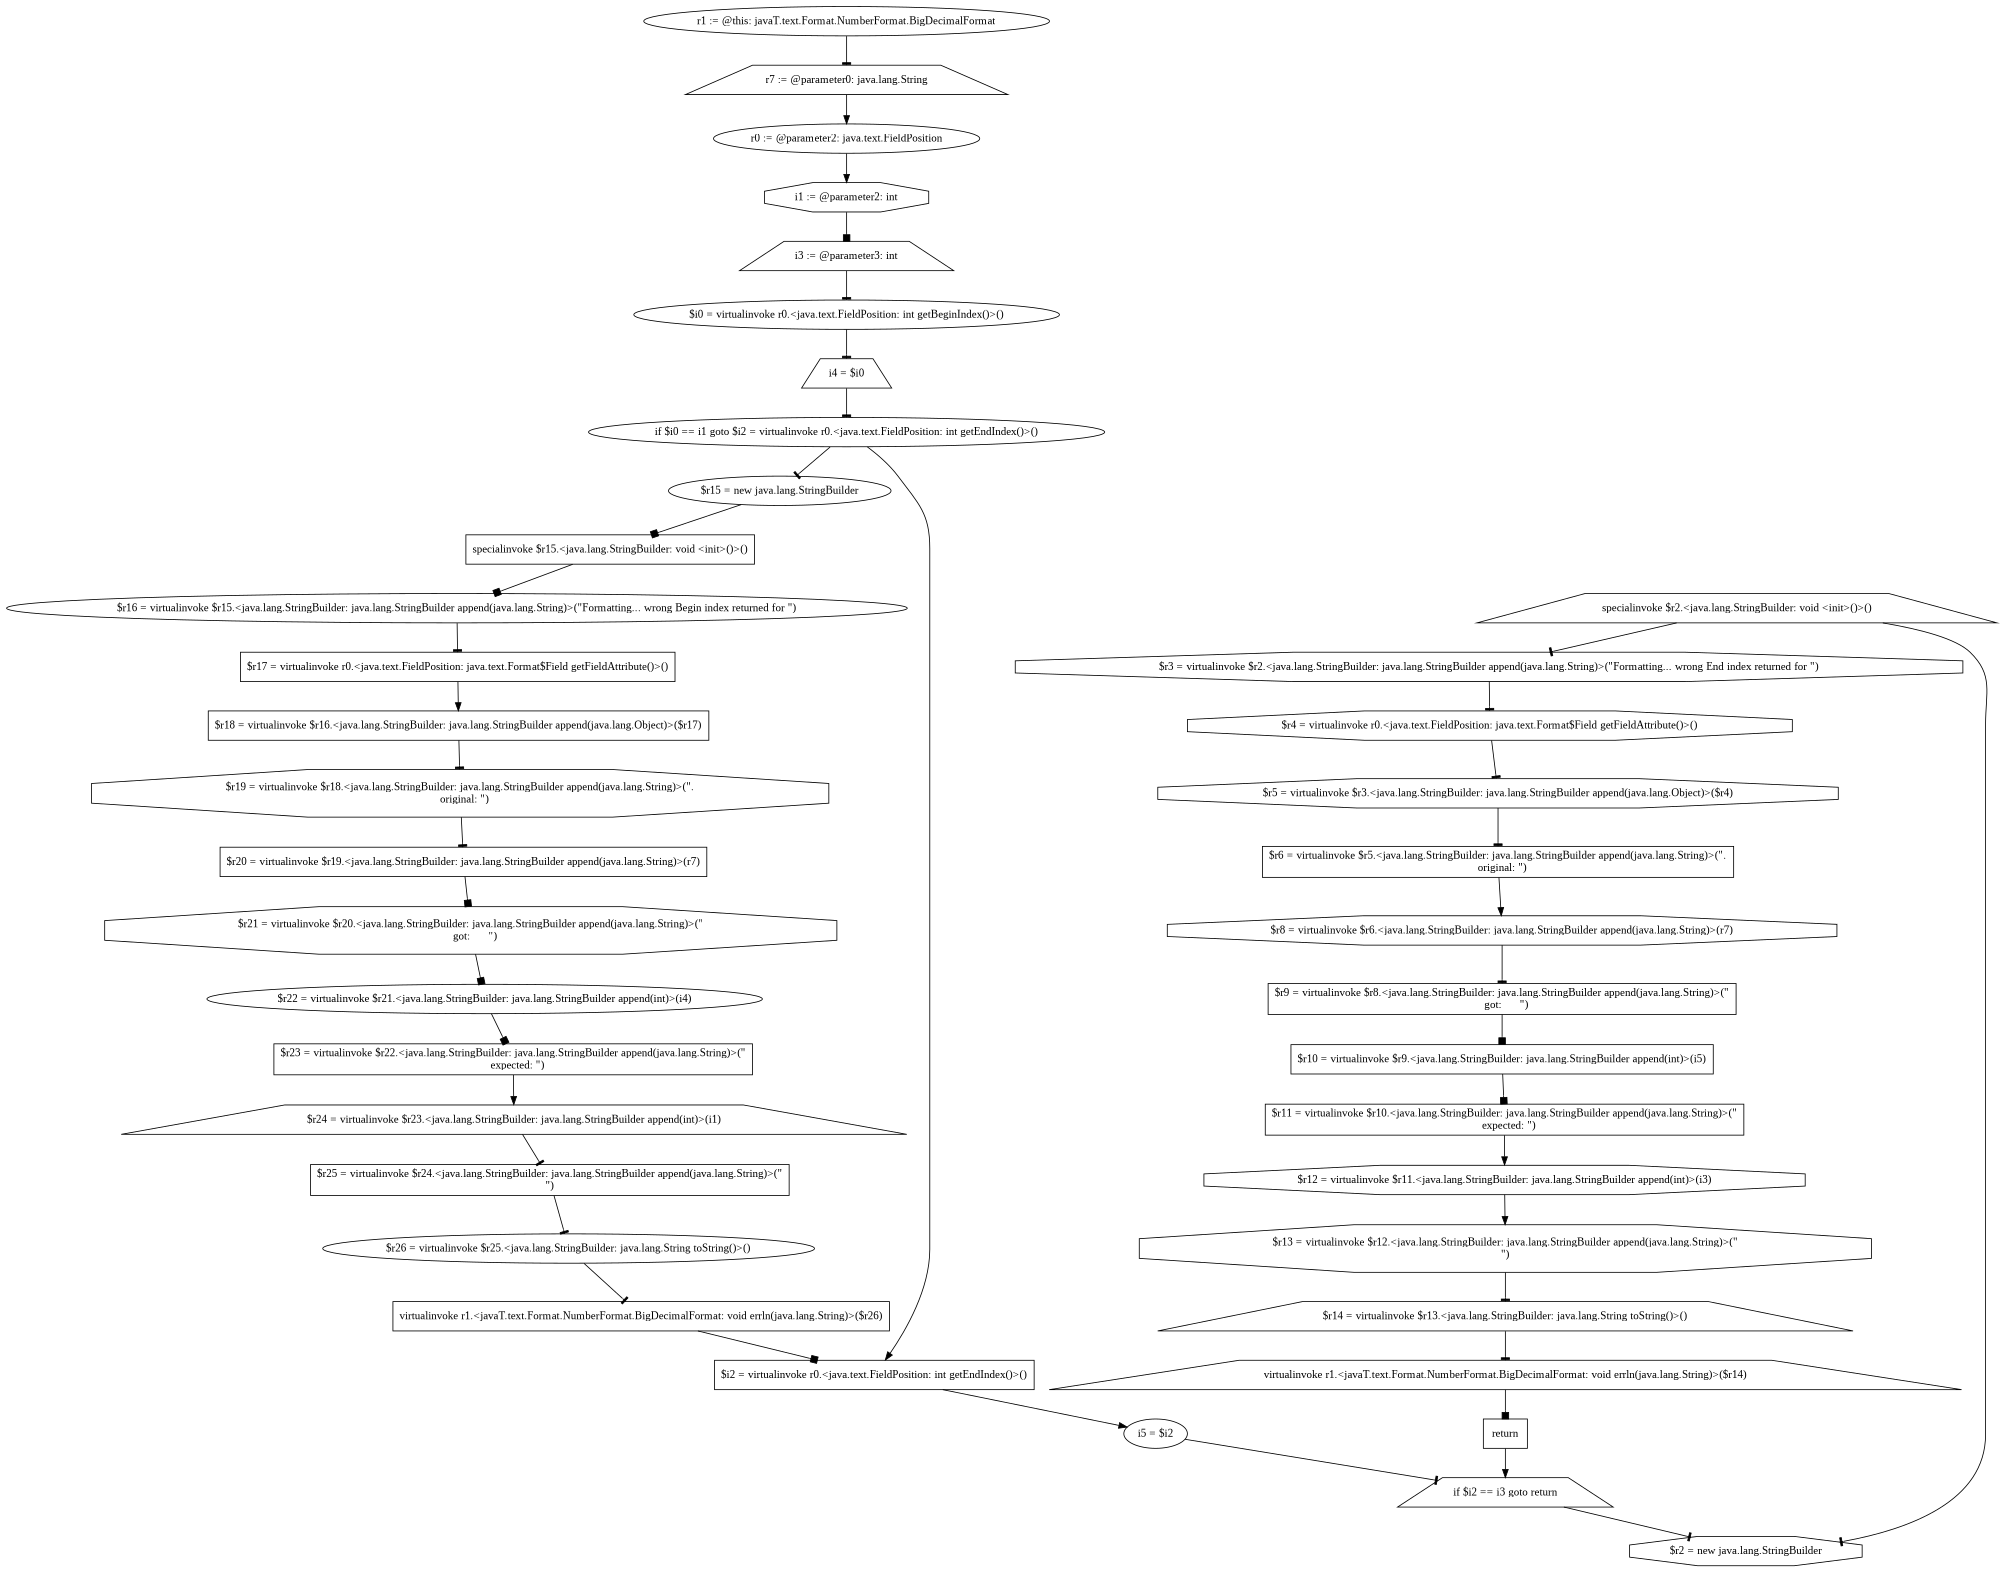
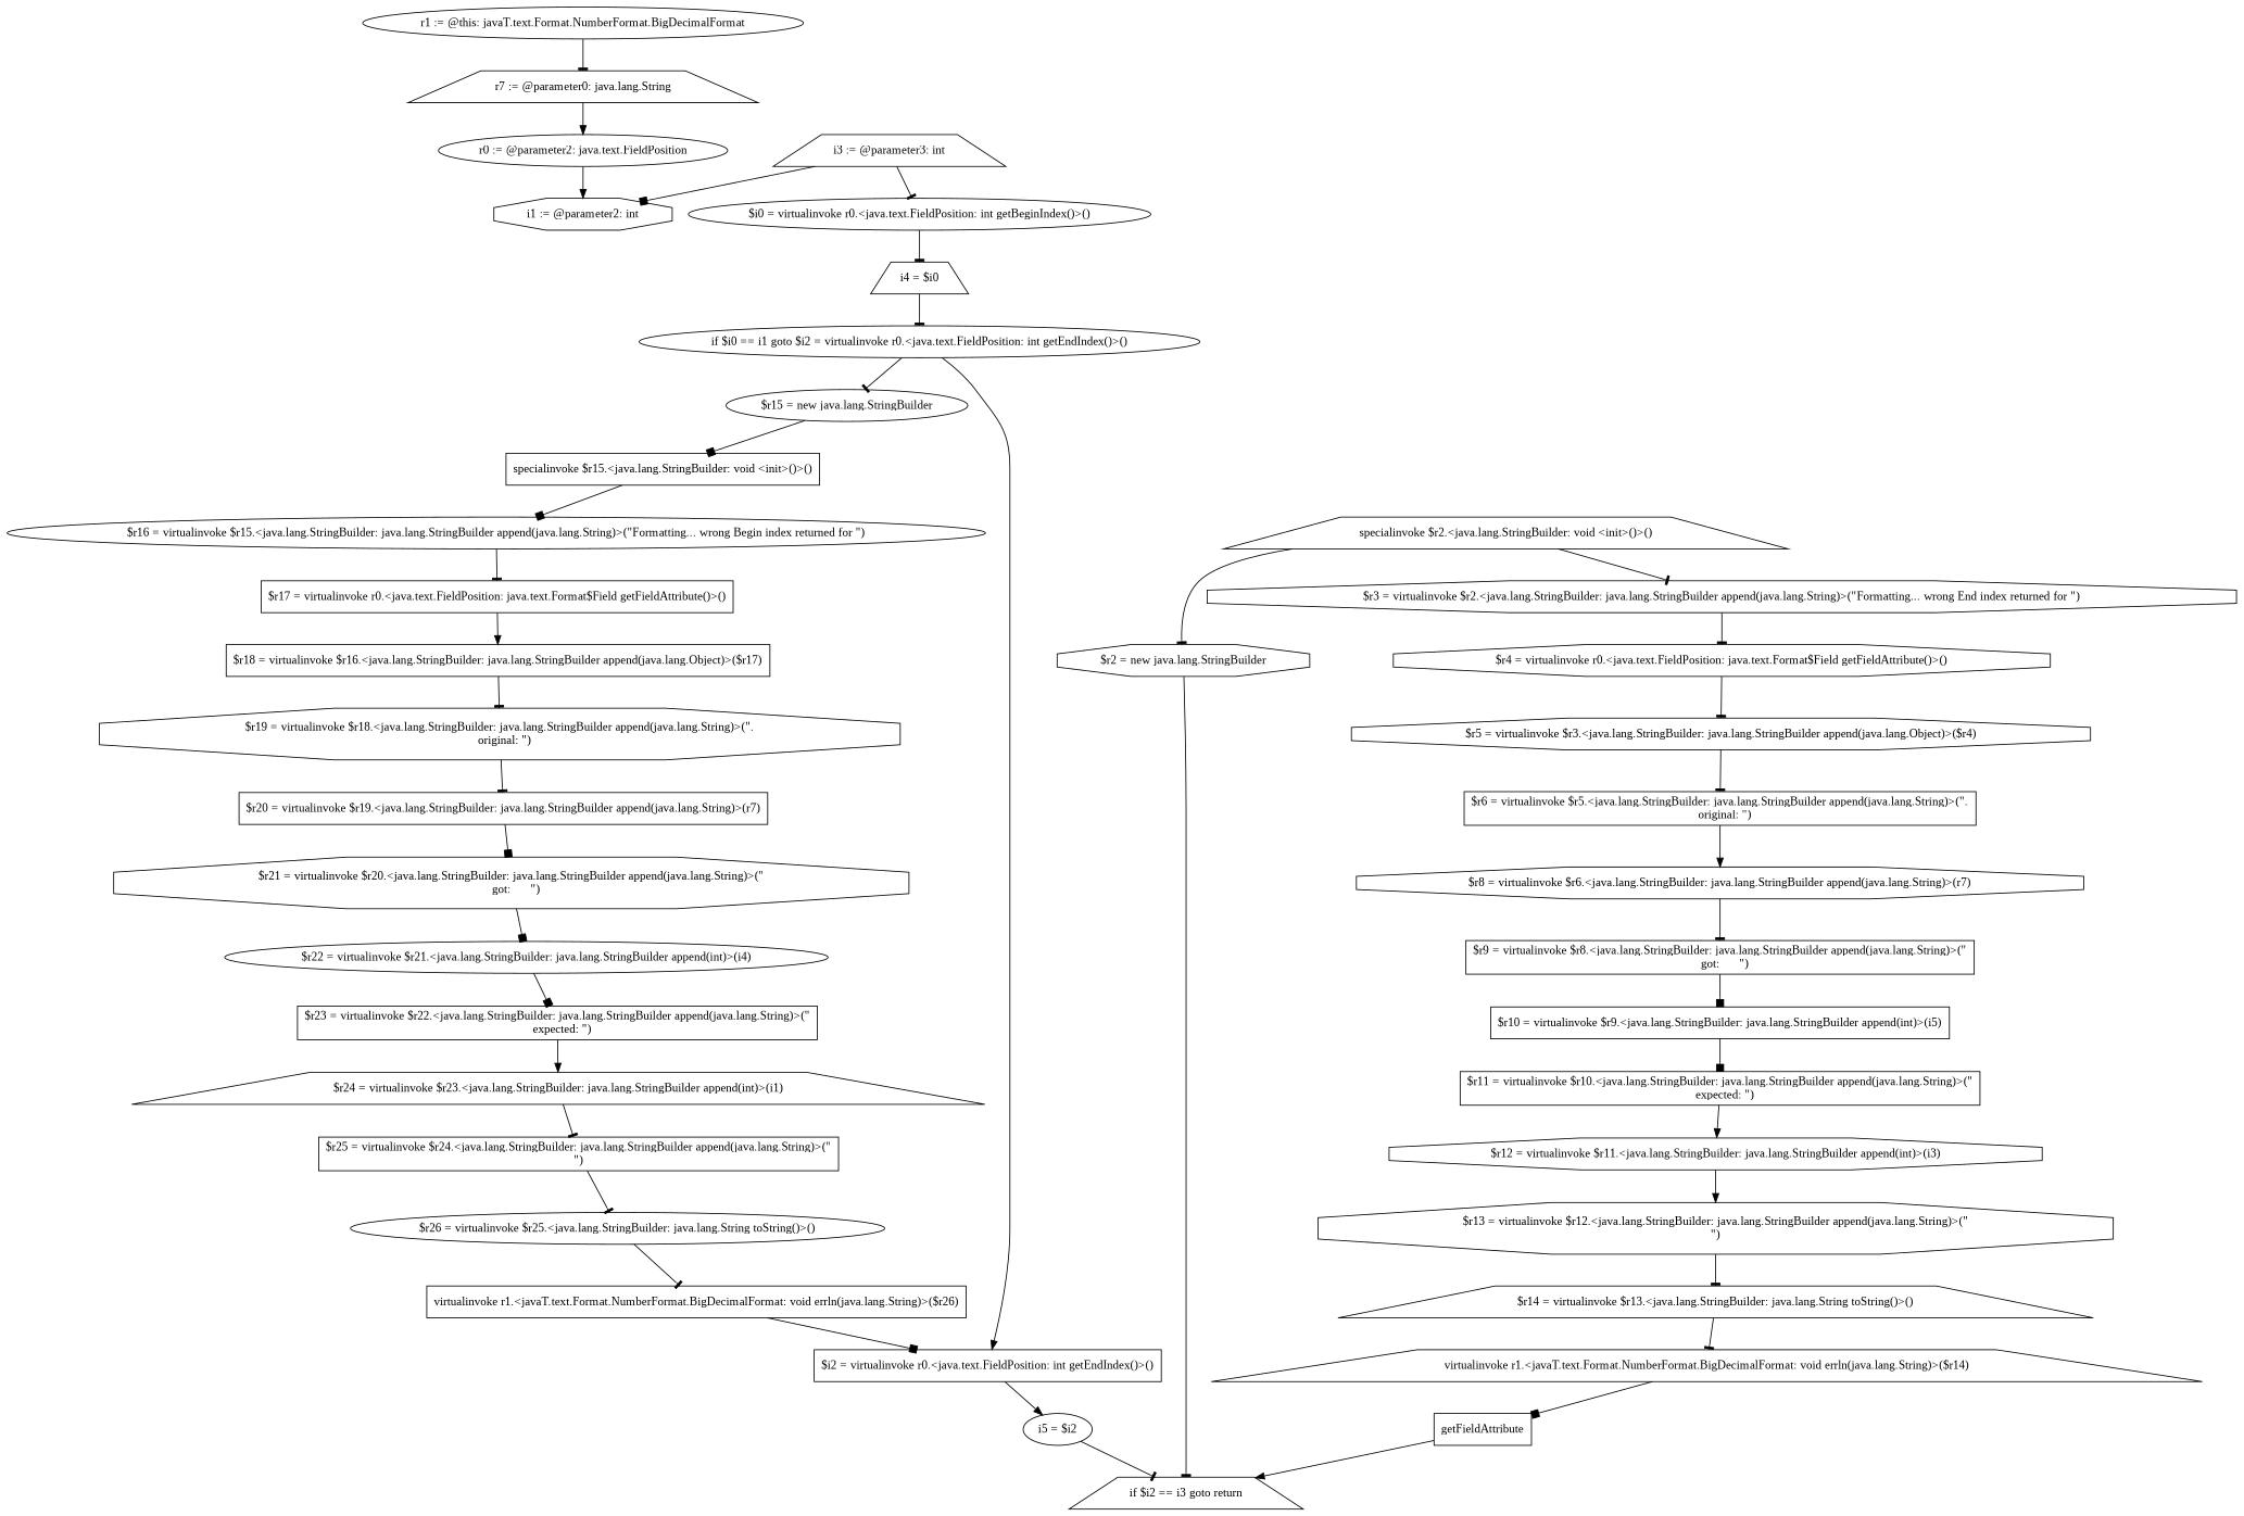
  digraph {
    fontname="Liberation Serif"
    node [fontname="Liberation Serif" shape=box]
    edge [arrowhead=tee fontname="Liberation Serif"]
    "r1 := @this: javaT.text.Format.NumberFormat.BigDecimalFormat" [shape=ellipse]
    "r7 := @parameter0: java.lang.String" [shape=trapezium]
    n3 [label="r0 := @parameter2: java.text.FieldPosition" shape=ellipse]
    "i1 := @parameter2: int" [shape=octagon]
    "i3 := @parameter3: int" [shape=trapezium]
    "$i0 = virtualinvoke r0.<java.text.FieldPosition: int getBeginIndex()>()" [shape=ellipse]
    "i4 = $i0" [shape=trapezium]
    "if $i0 == i1 goto $i2 = virtualinvoke r0.<java.text.FieldPosition: int getEndIndex()>()" [shape=ellipse]
    "$r15 = new java.lang.StringBuilder" [shape=ellipse]
    "$i2 = virtualinvoke r0.<java.text.FieldPosition: int getEndIndex()>()"
    "specialinvoke $r15.<java.lang.StringBuilder: void <init>()>()"
    "i5 = $i2" [shape=ellipse]
    "$r16 = virtualinvoke $r15.<java.lang.StringBuilder: java.lang.StringBuilder append(java.lang.String)>(\"Formatting... wrong Begin index returned for \")" [shape=ellipse]
    "$r17 = virtualinvoke r0.<java.text.FieldPosition: java.text.Format$Field getFieldAttribute()>()"
    "$r18 = virtualinvoke $r16.<java.lang.StringBuilder: java.lang.StringBuilder append(java.lang.Object)>($r17)"
    "$r19 = virtualinvoke $r18.<java.lang.StringBuilder: java.lang.StringBuilder append(java.lang.String)>(\".\n   original: \")" [shape=octagon]
    "$r20 = virtualinvoke $r19.<java.lang.StringBuilder: java.lang.StringBuilder append(java.lang.String)>(r7)"
    "$r21 = virtualinvoke $r20.<java.lang.StringBuilder: java.lang.StringBuilder append(java.lang.String)>(\"\n   got:      \")" [shape=octagon]
    "$r22 = virtualinvoke $r21.<java.lang.StringBuilder: java.lang.StringBuilder append(int)>(i4)" [shape=ellipse]
    "$r23 = virtualinvoke $r22.<java.lang.StringBuilder: java.lang.StringBuilder append(java.lang.String)>(\"\n   expected: \")"
    "$r24 = virtualinvoke $r23.<java.lang.StringBuilder: java.lang.StringBuilder append(int)>(i1)" [shape=trapezium]
    "$r25 = virtualinvoke $r24.<java.lang.StringBuilder: java.lang.StringBuilder append(java.lang.String)>(\"\n\")"
    "$r26 = virtualinvoke $r25.<java.lang.StringBuilder: java.lang.String toString()>()" [shape=ellipse]
    "virtualinvoke r1.<javaT.text.Format.NumberFormat.BigDecimalFormat: void errln(java.lang.String)>($r26)"
    "if $i2 == i3 goto return" [shape=trapezium]
    "$r2 = new java.lang.StringBuilder" [shape=octagon]
-   return
+   return [label=getFieldAttribute]
    "specialinvoke $r2.<java.lang.StringBuilder: void <init>()>()" [shape=trapezium]
    "$r3 = virtualinvoke $r2.<java.lang.StringBuilder: java.lang.StringBuilder append(java.lang.String)>(\"Formatting... wrong End index returned for \")" [shape=octagon]
    "$r4 = virtualinvoke r0.<java.text.FieldPosition: java.text.Format$Field getFieldAttribute()>()" [shape=octagon]
    "$r5 = virtualinvoke $r3.<java.lang.StringBuilder: java.lang.StringBuilder append(java.lang.Object)>($r4)" [shape=octagon]
    "$r6 = virtualinvoke $r5.<java.lang.StringBuilder: java.lang.StringBuilder append(java.lang.String)>(\".\n   original: \")"
    "$r8 = virtualinvoke $r6.<java.lang.StringBuilder: java.lang.StringBuilder append(java.lang.String)>(r7)" [shape=octagon]
    "$r9 = virtualinvoke $r8.<java.lang.StringBuilder: java.lang.StringBuilder append(java.lang.String)>(\"\n   got:      \")"
    "$r10 = virtualinvoke $r9.<java.lang.StringBuilder: java.lang.StringBuilder append(int)>(i5)"
    "$r11 = virtualinvoke $r10.<java.lang.StringBuilder: java.lang.StringBuilder append(java.lang.String)>(\"\n   expected: \")"
    "$r12 = virtualinvoke $r11.<java.lang.StringBuilder: java.lang.StringBuilder append(int)>(i3)" [shape=octagon]
    "$r13 = virtualinvoke $r12.<java.lang.StringBuilder: java.lang.StringBuilder append(java.lang.String)>(\"\n\")" [shape=octagon]
    "$r14 = virtualinvoke $r13.<java.lang.StringBuilder: java.lang.String toString()>()" [shape=trapezium]
    "virtualinvoke r1.<javaT.text.Format.NumberFormat.BigDecimalFormat: void errln(java.lang.String)>($r14)" [shape=trapezium]
    "r1 := @this: javaT.text.Format.NumberFormat.BigDecimalFormat" -> "r7 := @parameter0: java.lang.String"
    "r7 := @parameter0: java.lang.String" -> n3 [arrowhead=normal]
    n3 -> "i1 := @parameter2: int" [arrowhead=normal]
-   "i1 := @parameter2: int" -> "i3 := @parameter3: int" [arrowhead=box]
+   "i3 := @parameter3: int" -> "i1 := @parameter2: int" [arrowhead=box]
    "i3 := @parameter3: int" -> "$i0 = virtualinvoke r0.<java.text.FieldPosition: int getBeginIndex()>()"
    "$i0 = virtualinvoke r0.<java.text.FieldPosition: int getBeginIndex()>()" -> "i4 = $i0"
    "i4 = $i0" -> "if $i0 == i1 goto $i2 = virtualinvoke r0.<java.text.FieldPosition: int getEndIndex()>()"
    "if $i0 == i1 goto $i2 = virtualinvoke r0.<java.text.FieldPosition: int getEndIndex()>()" -> "$r15 = new java.lang.StringBuilder"
    "if $i0 == i1 goto $i2 = virtualinvoke r0.<java.text.FieldPosition: int getEndIndex()>()" -> "$i2 = virtualinvoke r0.<java.text.FieldPosition: int getEndIndex()>()" [arrowhead=normal]
    "$r15 = new java.lang.StringBuilder" -> "specialinvoke $r15.<java.lang.StringBuilder: void <init>()>()" [arrowhead=box]
    "$i2 = virtualinvoke r0.<java.text.FieldPosition: int getEndIndex()>()" -> "i5 = $i2" [arrowhead=normal]
    "specialinvoke $r15.<java.lang.StringBuilder: void <init>()>()" -> "$r16 = virtualinvoke $r15.<java.lang.StringBuilder: java.lang.StringBuilder append(java.lang.String)>(\"Formatting... wrong Begin index returned for \")" [arrowhead=box]
    "i5 = $i2" -> "if $i2 == i3 goto return"
    "$r16 = virtualinvoke $r15.<java.lang.StringBuilder: java.lang.StringBuilder append(java.lang.String)>(\"Formatting... wrong Begin index returned for \")" -> "$r17 = virtualinvoke r0.<java.text.FieldPosition: java.text.Format$Field getFieldAttribute()>()"
    "$r17 = virtualinvoke r0.<java.text.FieldPosition: java.text.Format$Field getFieldAttribute()>()" -> "$r18 = virtualinvoke $r16.<java.lang.StringBuilder: java.lang.StringBuilder append(java.lang.Object)>($r17)" [arrowhead=normal]
    "$r18 = virtualinvoke $r16.<java.lang.StringBuilder: java.lang.StringBuilder append(java.lang.Object)>($r17)" -> "$r19 = virtualinvoke $r18.<java.lang.StringBuilder: java.lang.StringBuilder append(java.lang.String)>(\".\n   original: \")"
    "$r19 = virtualinvoke $r18.<java.lang.StringBuilder: java.lang.StringBuilder append(java.lang.String)>(\".\n   original: \")" -> "$r20 = virtualinvoke $r19.<java.lang.StringBuilder: java.lang.StringBuilder append(java.lang.String)>(r7)"
    "$r20 = virtualinvoke $r19.<java.lang.StringBuilder: java.lang.StringBuilder append(java.lang.String)>(r7)" -> "$r21 = virtualinvoke $r20.<java.lang.StringBuilder: java.lang.StringBuilder append(java.lang.String)>(\"\n   got:      \")" [arrowhead=box]
    "$r21 = virtualinvoke $r20.<java.lang.StringBuilder: java.lang.StringBuilder append(java.lang.String)>(\"\n   got:      \")" -> "$r22 = virtualinvoke $r21.<java.lang.StringBuilder: java.lang.StringBuilder append(int)>(i4)" [arrowhead=box]
    "$r22 = virtualinvoke $r21.<java.lang.StringBuilder: java.lang.StringBuilder append(int)>(i4)" -> "$r23 = virtualinvoke $r22.<java.lang.StringBuilder: java.lang.StringBuilder append(java.lang.String)>(\"\n   expected: \")" [arrowhead=box]
    "$r23 = virtualinvoke $r22.<java.lang.StringBuilder: java.lang.StringBuilder append(java.lang.String)>(\"\n   expected: \")" -> "$r24 = virtualinvoke $r23.<java.lang.StringBuilder: java.lang.StringBuilder append(int)>(i1)" [arrowhead=normal]
    "$r24 = virtualinvoke $r23.<java.lang.StringBuilder: java.lang.StringBuilder append(int)>(i1)" -> "$r25 = virtualinvoke $r24.<java.lang.StringBuilder: java.lang.StringBuilder append(java.lang.String)>(\"\n\")"
    "$r25 = virtualinvoke $r24.<java.lang.StringBuilder: java.lang.StringBuilder append(java.lang.String)>(\"\n\")" -> "$r26 = virtualinvoke $r25.<java.lang.StringBuilder: java.lang.String toString()>()"
    "$r26 = virtualinvoke $r25.<java.lang.StringBuilder: java.lang.String toString()>()" -> "virtualinvoke r1.<javaT.text.Format.NumberFormat.BigDecimalFormat: void errln(java.lang.String)>($r26)"
    "virtualinvoke r1.<javaT.text.Format.NumberFormat.BigDecimalFormat: void errln(java.lang.String)>($r26)" -> "$i2 = virtualinvoke r0.<java.text.FieldPosition: int getEndIndex()>()" [arrowhead=box]
-   "if $i2 == i3 goto return" -> "$r2 = new java.lang.StringBuilder"
+   "$r2 = new java.lang.StringBuilder" -> "if $i2 == i3 goto return"
    return -> "if $i2 == i3 goto return" [arrowhead=normal]
    "specialinvoke $r2.<java.lang.StringBuilder: void <init>()>()" -> "$r2 = new java.lang.StringBuilder"
    "specialinvoke $r2.<java.lang.StringBuilder: void <init>()>()" -> "$r3 = virtualinvoke $r2.<java.lang.StringBuilder: java.lang.StringBuilder append(java.lang.String)>(\"Formatting... wrong End index returned for \")"
    "$r3 = virtualinvoke $r2.<java.lang.StringBuilder: java.lang.StringBuilder append(java.lang.String)>(\"Formatting... wrong End index returned for \")" -> "$r4 = virtualinvoke r0.<java.text.FieldPosition: java.text.Format$Field getFieldAttribute()>()"
    "$r4 = virtualinvoke r0.<java.text.FieldPosition: java.text.Format$Field getFieldAttribute()>()" -> "$r5 = virtualinvoke $r3.<java.lang.StringBuilder: java.lang.StringBuilder append(java.lang.Object)>($r4)"
    "$r5 = virtualinvoke $r3.<java.lang.StringBuilder: java.lang.StringBuilder append(java.lang.Object)>($r4)" -> "$r6 = virtualinvoke $r5.<java.lang.StringBuilder: java.lang.StringBuilder append(java.lang.String)>(\".\n   original: \")"
    "$r6 = virtualinvoke $r5.<java.lang.StringBuilder: java.lang.StringBuilder append(java.lang.String)>(\".\n   original: \")" -> "$r8 = virtualinvoke $r6.<java.lang.StringBuilder: java.lang.StringBuilder append(java.lang.String)>(r7)" [arrowhead=normal]
    "$r8 = virtualinvoke $r6.<java.lang.StringBuilder: java.lang.StringBuilder append(java.lang.String)>(r7)" -> "$r9 = virtualinvoke $r8.<java.lang.StringBuilder: java.lang.StringBuilder append(java.lang.String)>(\"\n   got:      \")"
    "$r9 = virtualinvoke $r8.<java.lang.StringBuilder: java.lang.StringBuilder append(java.lang.String)>(\"\n   got:      \")" -> "$r10 = virtualinvoke $r9.<java.lang.StringBuilder: java.lang.StringBuilder append(int)>(i5)" [arrowhead=box]
    "$r10 = virtualinvoke $r9.<java.lang.StringBuilder: java.lang.StringBuilder append(int)>(i5)" -> "$r11 = virtualinvoke $r10.<java.lang.StringBuilder: java.lang.StringBuilder append(java.lang.String)>(\"\n   expected: \")" [arrowhead=box]
    "$r11 = virtualinvoke $r10.<java.lang.StringBuilder: java.lang.StringBuilder append(java.lang.String)>(\"\n   expected: \")" -> "$r12 = virtualinvoke $r11.<java.lang.StringBuilder: java.lang.StringBuilder append(int)>(i3)" [arrowhead=normal]
    "$r12 = virtualinvoke $r11.<java.lang.StringBuilder: java.lang.StringBuilder append(int)>(i3)" -> "$r13 = virtualinvoke $r12.<java.lang.StringBuilder: java.lang.StringBuilder append(java.lang.String)>(\"\n\")" [arrowhead=normal]
    "$r13 = virtualinvoke $r12.<java.lang.StringBuilder: java.lang.StringBuilder append(java.lang.String)>(\"\n\")" -> "$r14 = virtualinvoke $r13.<java.lang.StringBuilder: java.lang.String toString()>()"
    "$r14 = virtualinvoke $r13.<java.lang.StringBuilder: java.lang.String toString()>()" -> "virtualinvoke r1.<javaT.text.Format.NumberFormat.BigDecimalFormat: void errln(java.lang.String)>($r14)"
    "virtualinvoke r1.<javaT.text.Format.NumberFormat.BigDecimalFormat: void errln(java.lang.String)>($r14)" -> return [arrowhead=box]
  }
